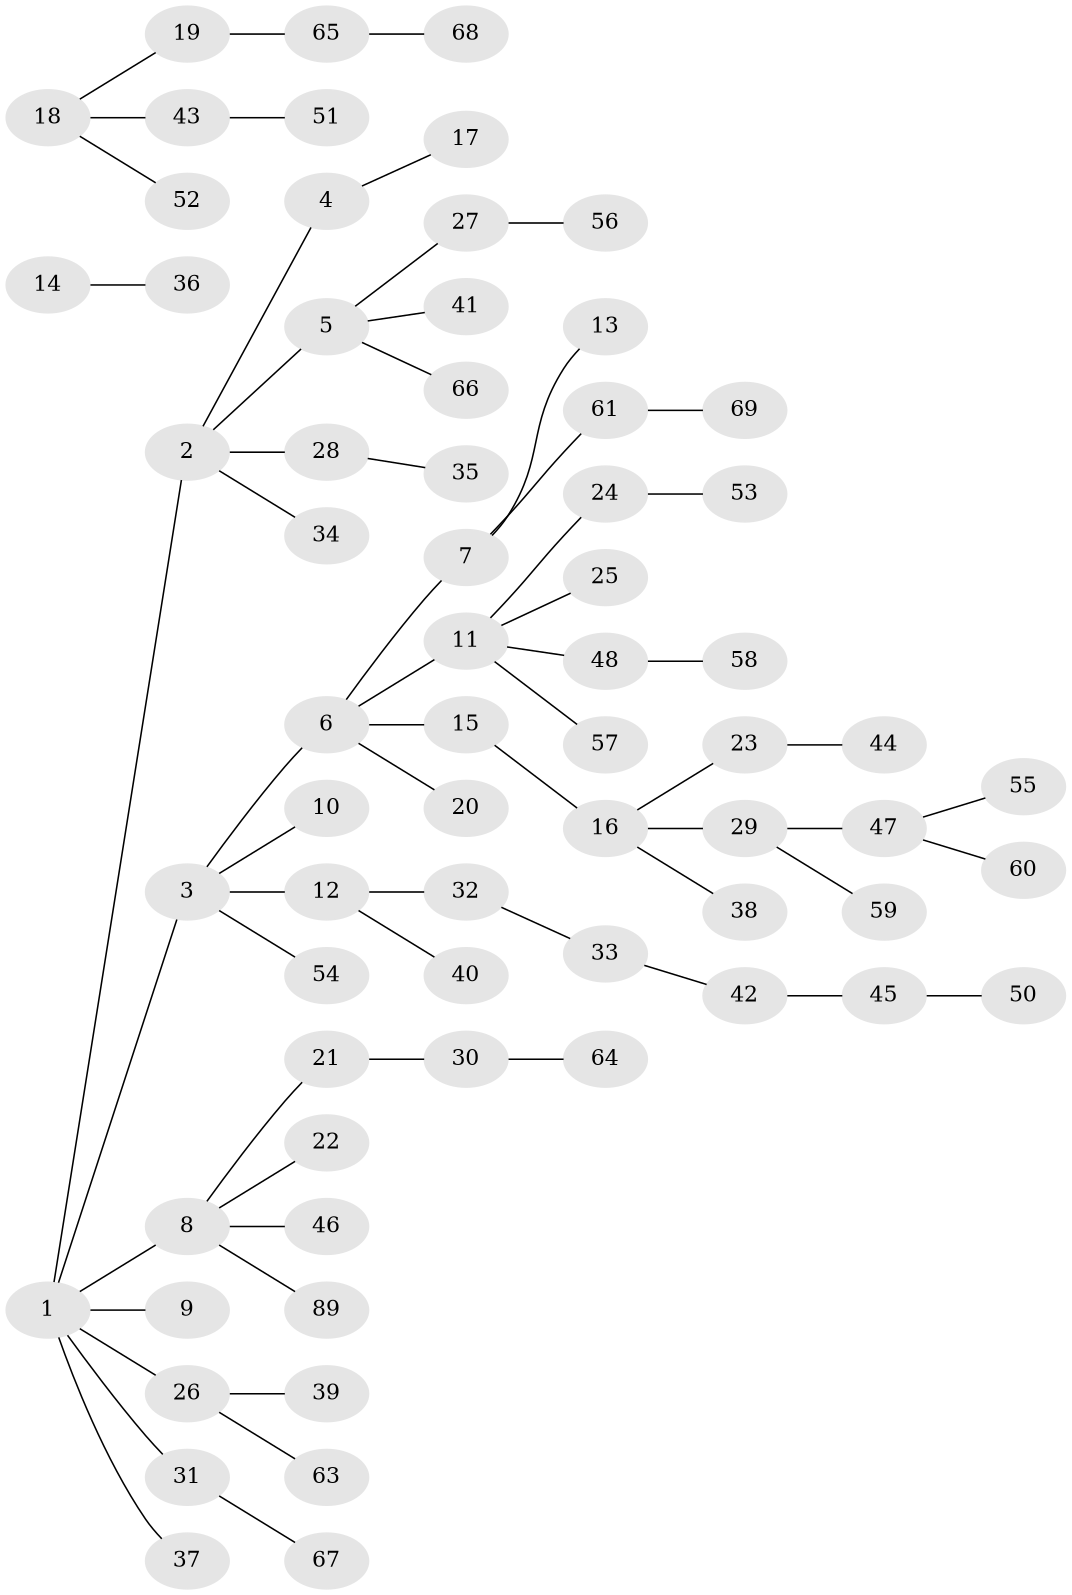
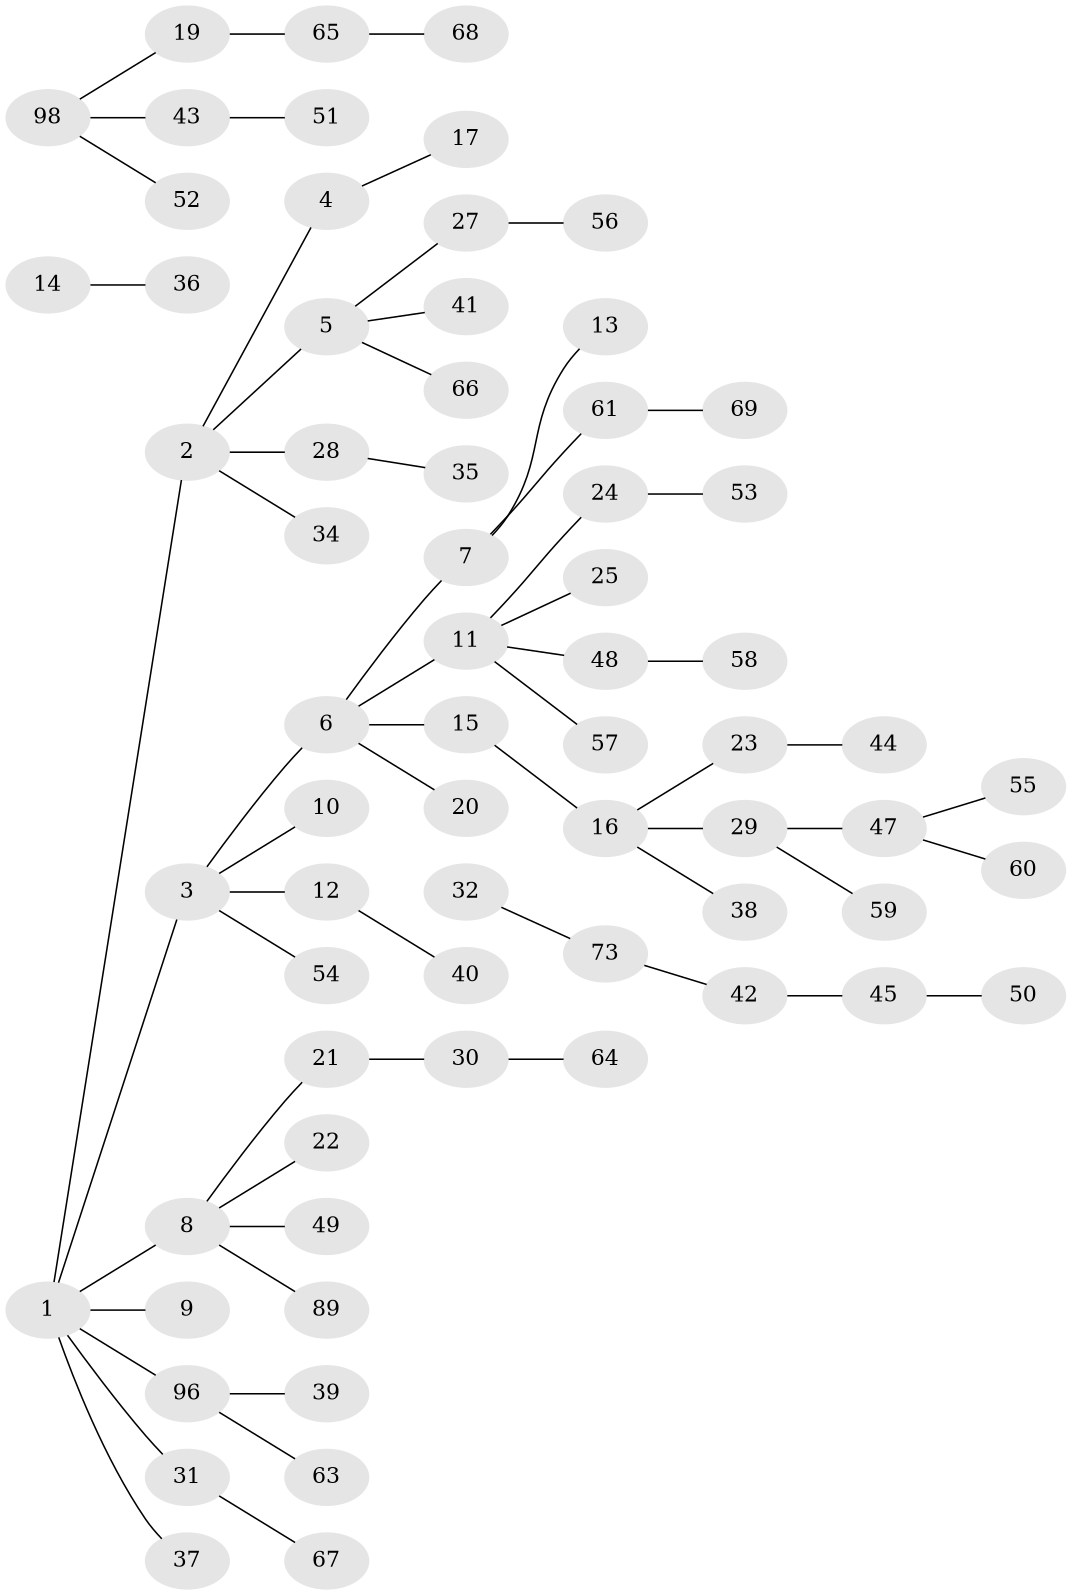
  graph {
    rankdir=LR
    node [color=gray90 style=filled]
    1
    2
    3
    8
    9
-   26
+   26 [label=96]
    31
    37
    4
    5
    28
    34
    6
    10
    12
    54
    21
    22
-   46
+   46 [label=49]
    n20 [label=89]
    39
    63
    67
    17
    27
    41
    66
    35
    7
    11
    15
    20
    32
    40
    56
    13
    61
    24
    25
    48
    57
    14
    36
    16
    69
    30
-   18
+   18 [label=98]
    19
    43
    52
    53
    58
-   33
+   33 [label=73]
    23
    29
    38
    44
    47
    59
    65
    51
    68
    64
    55
    60
    42
    45
    50
    1 -- 2
    1 -- 3
    1 -- 8
    1 -- 9
    1 -- 26
    1 -- 31
    1 -- 37
    2 -- 4
    2 -- 5
    2 -- 28
    2 -- 34
    3 -- 6
    3 -- 10
    3 -- 12
    3 -- 54
    8 -- 21
    8 -- 22
    8 -- 46
    8 -- n20
    26 -- 39
    26 -- 63
    31 -- 67
    4 -- 17
    5 -- 27
    5 -- 41
    5 -- 66
    28 -- 35
    6 -- 7
    6 -- 11
    6 -- 15
    6 -- 20
-   12 -- 32
    12 -- 40
    21 -- 30
    27 -- 56
    7 -- 13
    7 -- 61
    11 -- 24
    11 -- 25
    11 -- 48
    11 -- 57
    15 -- 16
    32 -- 33
    61 -- 69
    24 -- 53
    48 -- 58
    14 -- 36
    16 -- 23
    16 -- 29
    16 -- 38
    30 -- 64
    18 -- 19
    18 -- 43
    18 -- 52
    19 -- 65
    43 -- 51
    33 -- 42
    23 -- 44
    29 -- 47
    29 -- 59
    47 -- 55
    47 -- 60
    65 -- 68
    42 -- 45
    45 -- 50
  }
